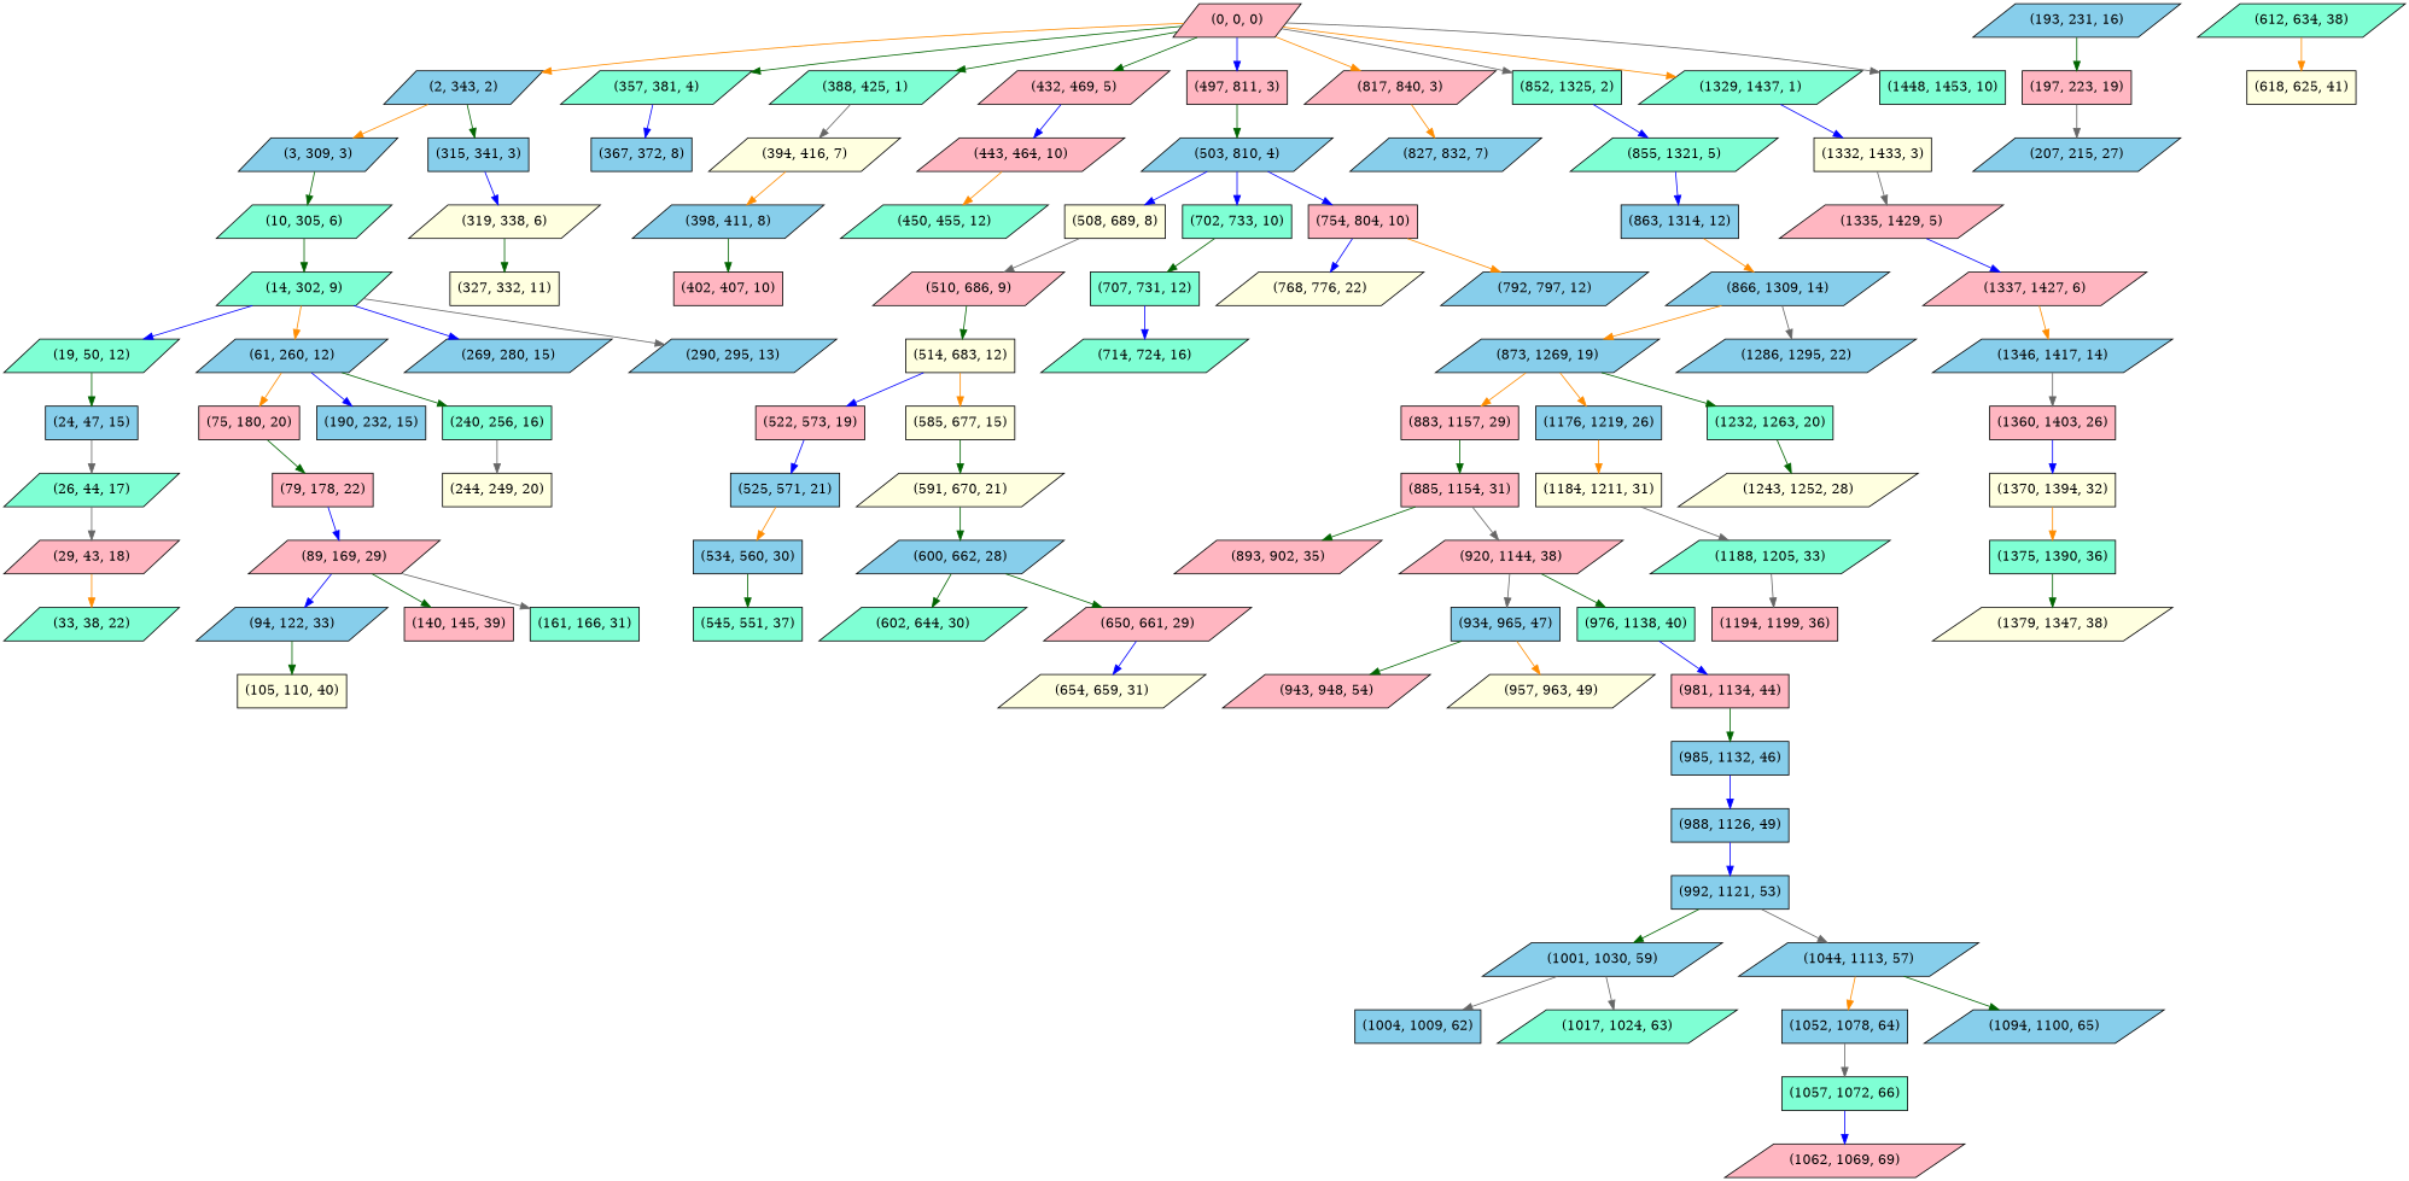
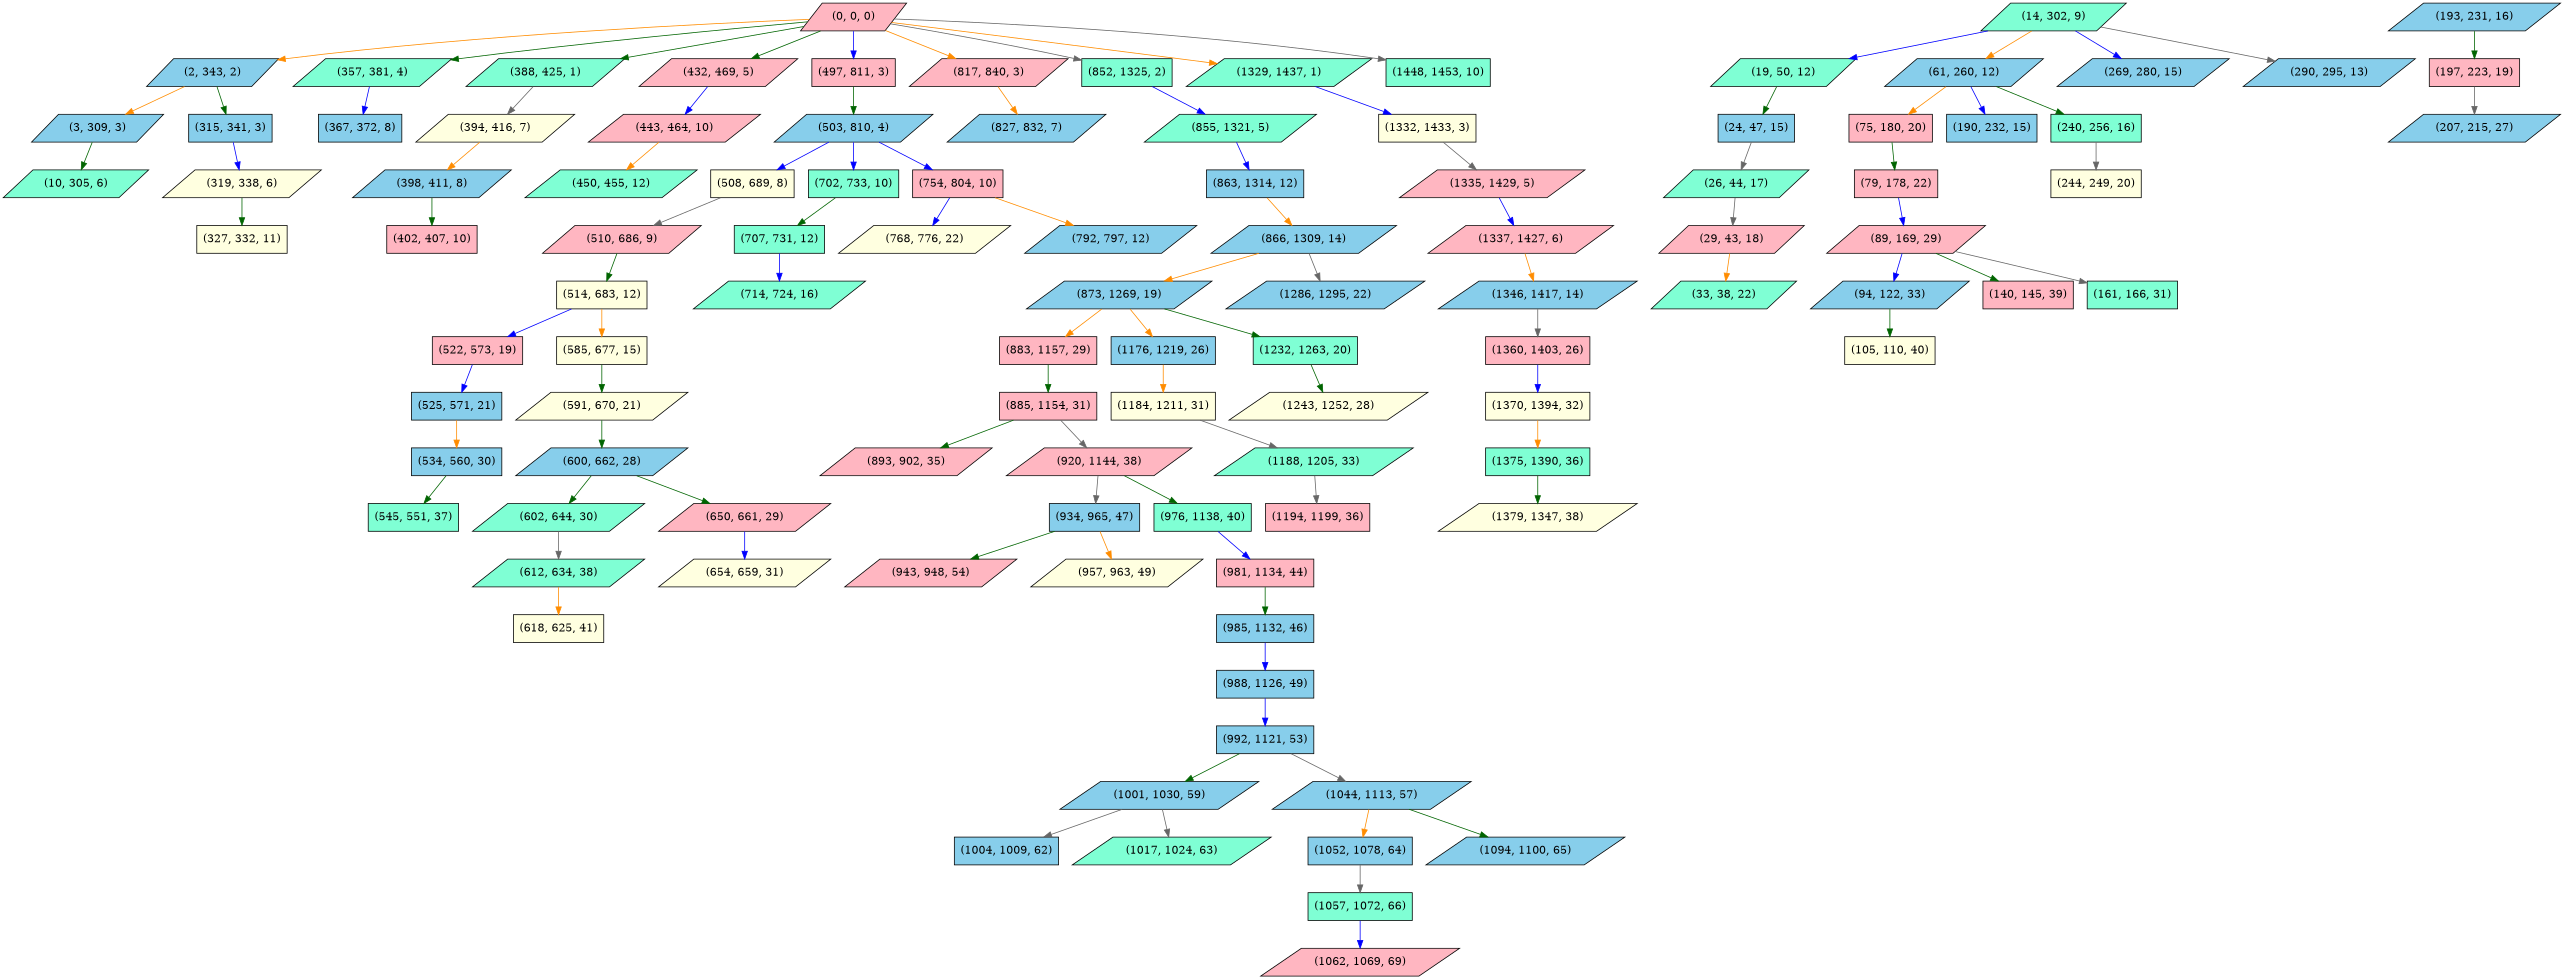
  digraph {
    node [fillcolor=skyblue shape=parallelogram style=filled]
    edge [color=darkgreen]
    "(0, 0, 0)" [fillcolor=lightpink]
    "(2, 343, 2)"
    "(357, 381, 4)" [fillcolor=aquamarine]
    "(388, 425, 1)" [fillcolor=aquamarine]
    "(432, 469, 5)" [fillcolor=lightpink]
    "(497, 811, 3)" [fillcolor=lightpink shape=box]
    "(817, 840, 3)" [fillcolor=lightpink]
    "(852, 1325, 2)" [fillcolor=aquamarine shape=box]
    "(1329, 1437, 1)" [fillcolor=aquamarine]
    "(1448, 1453, 10)" [fillcolor=aquamarine shape=box]
    "(3, 309, 3)"
    "(315, 341, 3)" [shape=box]
    "(367, 372, 8)" [shape=box]
    "(394, 416, 7)" [fillcolor=lightyellow]
    "(443, 464, 10)" [fillcolor=lightpink]
    "(503, 810, 4)"
    "(827, 832, 7)"
    "(855, 1321, 5)" [fillcolor=aquamarine]
    "(1332, 1433, 3)" [fillcolor=lightyellow shape=box]
    "(10, 305, 6)" [fillcolor=aquamarine]
    "(319, 338, 6)" [fillcolor=lightyellow]
    "(14, 302, 9)" [fillcolor=aquamarine]
    "(19, 50, 12)" [fillcolor=aquamarine]
    "(61, 260, 12)"
    "(269, 280, 15)"
    "(290, 295, 13)"
    "(24, 47, 15)" [shape=box]
    "(75, 180, 20)" [fillcolor=lightpink shape=box]
    "(190, 232, 15)" [shape=box]
    "(240, 256, 16)" [fillcolor=aquamarine shape=box]
    "(26, 44, 17)" [fillcolor=aquamarine]
    "(29, 43, 18)" [fillcolor=lightpink]
    "(33, 38, 22)" [fillcolor=aquamarine]
    "(79, 178, 22)" [fillcolor=lightpink shape=box]
    "(244, 249, 20)" [fillcolor=lightyellow shape=box]
    "(89, 169, 29)" [fillcolor=lightpink]
    "(94, 122, 33)"
    "(140, 145, 39)" [fillcolor=lightpink shape=box]
    "(161, 166, 31)" [fillcolor=aquamarine shape=box]
    "(105, 110, 40)" [fillcolor=lightyellow shape=box]
    "(197, 223, 19)" [fillcolor=lightpink shape=box]
    "(193, 231, 16)"
    "(207, 215, 27)"
    "(327, 332, 11)" [fillcolor=lightyellow shape=box]
    "(398, 411, 8)"
    "(402, 407, 10)" [fillcolor=lightpink shape=box]
    "(450, 455, 12)" [fillcolor=aquamarine]
    "(508, 689, 8)" [fillcolor=lightyellow shape=box]
    "(702, 733, 10)" [fillcolor=aquamarine shape=box]
    "(754, 804, 10)" [fillcolor=lightpink shape=box]
    "(510, 686, 9)" [fillcolor=lightpink]
    "(707, 731, 12)" [fillcolor=aquamarine shape=box]
    "(768, 776, 22)" [fillcolor=lightyellow]
    "(792, 797, 12)"
    "(514, 683, 12)" [fillcolor=lightyellow shape=box]
    "(522, 573, 19)" [fillcolor=lightpink shape=box]
    "(585, 677, 15)" [fillcolor=lightyellow shape=box]
    "(525, 571, 21)" [shape=box]
    "(591, 670, 21)" [fillcolor=lightyellow]
    "(534, 560, 30)" [shape=box]
    "(545, 551, 37)" [fillcolor=aquamarine shape=box]
    "(600, 662, 28)"
    "(602, 644, 30)" [fillcolor=aquamarine]
    "(650, 661, 29)" [fillcolor=lightpink]
    "(612, 634, 38)" [fillcolor=aquamarine]
    "(654, 659, 31)" [fillcolor=lightyellow]
    "(618, 625, 41)" [fillcolor=lightyellow shape=box]
    "(714, 724, 16)" [fillcolor=aquamarine]
    "(863, 1314, 12)" [shape=box]
    "(866, 1309, 14)"
    "(873, 1269, 19)"
    "(1286, 1295, 22)"
    "(883, 1157, 29)" [fillcolor=lightpink shape=box]
    "(1176, 1219, 26)" [shape=box]
    "(1232, 1263, 20)" [fillcolor=aquamarine shape=box]
    "(885, 1154, 31)" [fillcolor=lightpink shape=box]
    "(1184, 1211, 31)" [fillcolor=lightyellow shape=box]
    "(1243, 1252, 28)" [fillcolor=lightyellow]
    "(893, 902, 35)" [fillcolor=lightpink]
    "(920, 1144, 38)" [fillcolor=lightpink]
    "(934, 965, 47)" [shape=box]
    "(976, 1138, 40)" [fillcolor=aquamarine shape=box]
    "(943, 948, 54)" [fillcolor=lightpink]
    "(957, 963, 49)" [fillcolor=lightyellow]
    "(981, 1134, 44)" [fillcolor=lightpink shape=box]
    "(985, 1132, 46)" [shape=box]
    "(988, 1126, 49)" [shape=box]
    "(992, 1121, 53)" [shape=box]
    "(1001, 1030, 59)"
    "(1044, 1113, 57)"
    "(1004, 1009, 62)" [shape=box]
    "(1017, 1024, 63)" [fillcolor=aquamarine]
    "(1052, 1078, 64)" [shape=box]
    "(1094, 1100, 65)"
    "(1057, 1072, 66)" [fillcolor=aquamarine shape=box]
    "(1062, 1069, 69)" [fillcolor=lightpink]
    "(1188, 1205, 33)" [fillcolor=aquamarine]
    "(1194, 1199, 36)" [fillcolor=lightpink shape=box]
    "(1335, 1429, 5)" [fillcolor=lightpink]
    "(1337, 1427, 6)" [fillcolor=lightpink]
    "(1346, 1417, 14)"
    "(1360, 1403, 26)" [fillcolor=lightpink shape=box]
    "(1370, 1394, 32)" [fillcolor=lightyellow shape=box]
    "(1375, 1390, 36)" [fillcolor=aquamarine shape=box]
    n105 [fillcolor=lightyellow label="(1379, 1347, 38)"]
    "(0, 0, 0)" -> "(2, 343, 2)" [color=darkorange]
    "(0, 0, 0)" -> "(357, 381, 4)"
    "(0, 0, 0)" -> "(388, 425, 1)"
    "(0, 0, 0)" -> "(432, 469, 5)"
    "(0, 0, 0)" -> "(497, 811, 3)" [color=blue]
    "(0, 0, 0)" -> "(817, 840, 3)" [color=darkorange]
    "(0, 0, 0)" -> "(852, 1325, 2)" [color=gray40]
    "(0, 0, 0)" -> "(1329, 1437, 1)" [color=darkorange]
    "(0, 0, 0)" -> "(1448, 1453, 10)" [color=gray40]
    "(2, 343, 2)" -> "(3, 309, 3)" [color=darkorange]
    "(2, 343, 2)" -> "(315, 341, 3)"
    "(357, 381, 4)" -> "(367, 372, 8)" [color=blue]
    "(388, 425, 1)" -> "(394, 416, 7)" [color=gray40]
    "(432, 469, 5)" -> "(443, 464, 10)" [color=blue]
    "(497, 811, 3)" -> "(503, 810, 4)"
    "(817, 840, 3)" -> "(827, 832, 7)" [color=darkorange]
    "(852, 1325, 2)" -> "(855, 1321, 5)" [color=blue]
    "(1329, 1437, 1)" -> "(1332, 1433, 3)" [color=blue]
    "(3, 309, 3)" -> "(10, 305, 6)"
    "(315, 341, 3)" -> "(319, 338, 6)" [color=blue]
    "(394, 416, 7)" -> "(398, 411, 8)" [color=darkorange]
    "(443, 464, 10)" -> "(450, 455, 12)" [color=darkorange]
    "(503, 810, 4)" -> "(508, 689, 8)" [color=blue]
    "(503, 810, 4)" -> "(702, 733, 10)" [color=blue]
    "(503, 810, 4)" -> "(754, 804, 10)" [color=blue]
    "(855, 1321, 5)" -> "(863, 1314, 12)" [color=blue]
    "(1332, 1433, 3)" -> "(1335, 1429, 5)" [color=gray40]
-   "(10, 305, 6)" -> "(14, 302, 9)"
    "(319, 338, 6)" -> "(327, 332, 11)"
    "(14, 302, 9)" -> "(19, 50, 12)" [color=blue]
    "(14, 302, 9)" -> "(61, 260, 12)" [color=darkorange]
    "(14, 302, 9)" -> "(269, 280, 15)" [color=blue]
    "(14, 302, 9)" -> "(290, 295, 13)" [color=gray40]
    "(19, 50, 12)" -> "(24, 47, 15)"
    "(61, 260, 12)" -> "(75, 180, 20)" [color=darkorange]
    "(61, 260, 12)" -> "(190, 232, 15)" [color=blue]
    "(61, 260, 12)" -> "(240, 256, 16)"
    "(24, 47, 15)" -> "(26, 44, 17)" [color=gray40]
    "(75, 180, 20)" -> "(79, 178, 22)"
    "(240, 256, 16)" -> "(244, 249, 20)" [color=gray40]
    "(26, 44, 17)" -> "(29, 43, 18)" [color=gray40]
    "(29, 43, 18)" -> "(33, 38, 22)" [color=darkorange]
    "(79, 178, 22)" -> "(89, 169, 29)" [color=blue]
    "(89, 169, 29)" -> "(94, 122, 33)" [color=blue]
    "(89, 169, 29)" -> "(140, 145, 39)"
    "(89, 169, 29)" -> "(161, 166, 31)" [color=gray40]
    "(94, 122, 33)" -> "(105, 110, 40)"
    "(197, 223, 19)" -> "(207, 215, 27)" [color=gray40]
    "(193, 231, 16)" -> "(197, 223, 19)"
    "(398, 411, 8)" -> "(402, 407, 10)"
    "(508, 689, 8)" -> "(510, 686, 9)" [color=gray40]
    "(702, 733, 10)" -> "(707, 731, 12)"
    "(754, 804, 10)" -> "(768, 776, 22)" [color=blue]
    "(754, 804, 10)" -> "(792, 797, 12)" [color=darkorange]
    "(510, 686, 9)" -> "(514, 683, 12)"
    "(707, 731, 12)" -> "(714, 724, 16)" [color=blue]
    "(514, 683, 12)" -> "(522, 573, 19)" [color=blue]
    "(514, 683, 12)" -> "(585, 677, 15)" [color=darkorange]
    "(522, 573, 19)" -> "(525, 571, 21)" [color=blue]
    "(585, 677, 15)" -> "(591, 670, 21)"
    "(525, 571, 21)" -> "(534, 560, 30)" [color=darkorange]
    "(591, 670, 21)" -> "(600, 662, 28)"
    "(534, 560, 30)" -> "(545, 551, 37)"
    "(600, 662, 28)" -> "(602, 644, 30)"
    "(600, 662, 28)" -> "(650, 661, 29)"
+   "(602, 644, 30)" -> "(612, 634, 38)" [color=gray40]
    "(650, 661, 29)" -> "(654, 659, 31)" [color=blue]
    "(612, 634, 38)" -> "(618, 625, 41)" [color=darkorange]
    "(863, 1314, 12)" -> "(866, 1309, 14)" [color=darkorange]
    "(866, 1309, 14)" -> "(873, 1269, 19)" [color=darkorange]
    "(866, 1309, 14)" -> "(1286, 1295, 22)" [color=gray40]
    "(873, 1269, 19)" -> "(883, 1157, 29)" [color=darkorange]
    "(873, 1269, 19)" -> "(1176, 1219, 26)" [color=darkorange]
    "(873, 1269, 19)" -> "(1232, 1263, 20)"
    "(883, 1157, 29)" -> "(885, 1154, 31)"
    "(1176, 1219, 26)" -> "(1184, 1211, 31)" [color=darkorange]
    "(1232, 1263, 20)" -> "(1243, 1252, 28)"
    "(885, 1154, 31)" -> "(893, 902, 35)"
    "(885, 1154, 31)" -> "(920, 1144, 38)" [color=gray40]
    "(1184, 1211, 31)" -> "(1188, 1205, 33)" [color=gray40]
    "(920, 1144, 38)" -> "(934, 965, 47)" [color=gray40]
    "(920, 1144, 38)" -> "(976, 1138, 40)"
    "(934, 965, 47)" -> "(943, 948, 54)"
    "(934, 965, 47)" -> "(957, 963, 49)" [color=darkorange]
    "(976, 1138, 40)" -> "(981, 1134, 44)" [color=blue]
    "(981, 1134, 44)" -> "(985, 1132, 46)"
    "(985, 1132, 46)" -> "(988, 1126, 49)" [color=blue]
    "(988, 1126, 49)" -> "(992, 1121, 53)" [color=blue]
    "(992, 1121, 53)" -> "(1001, 1030, 59)"
    "(992, 1121, 53)" -> "(1044, 1113, 57)" [color=gray40]
    "(1001, 1030, 59)" -> "(1004, 1009, 62)" [color=gray40]
    "(1001, 1030, 59)" -> "(1017, 1024, 63)" [color=gray40]
    "(1044, 1113, 57)" -> "(1052, 1078, 64)" [color=darkorange]
    "(1044, 1113, 57)" -> "(1094, 1100, 65)"
    "(1052, 1078, 64)" -> "(1057, 1072, 66)" [color=gray40]
    "(1057, 1072, 66)" -> "(1062, 1069, 69)" [color=blue]
    "(1188, 1205, 33)" -> "(1194, 1199, 36)" [color=gray40]
    "(1335, 1429, 5)" -> "(1337, 1427, 6)" [color=blue]
    "(1337, 1427, 6)" -> "(1346, 1417, 14)" [color=darkorange]
    "(1346, 1417, 14)" -> "(1360, 1403, 26)" [color=gray40]
    "(1360, 1403, 26)" -> "(1370, 1394, 32)" [color=blue]
    "(1370, 1394, 32)" -> "(1375, 1390, 36)" [color=darkorange]
    "(1375, 1390, 36)" -> n105
  }
